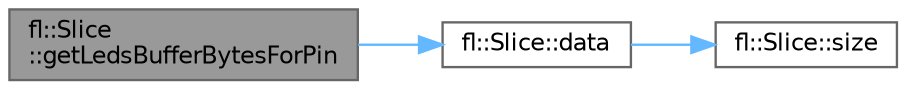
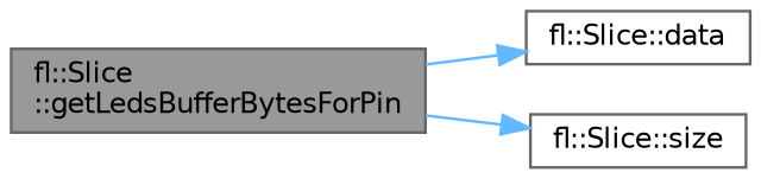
  digraph {
    rankdir=LR
    node [color=grey40 fillcolor=white fontname=Helvetica fontsize=10 shape=box style=filled]
    edge [color=steelblue1 fontname=Helvetica fontsize=10 labelfontname=Helvetica labelfontsize=10 style=solid]
    n1 [color=gray40 fillcolor=grey60 fontcolor=black height=0.2 label="fl::Slice\l::getLedsBufferBytesForPin" width=0.4]
    n2 [height=0.2 label="fl::Slice::data" width=0.4]
    n3 [height=0.2 label="fl::Slice::size" width=0.4]
    n1 -> n2
-   n2 -> n3
+   n1 -> n3
  }
